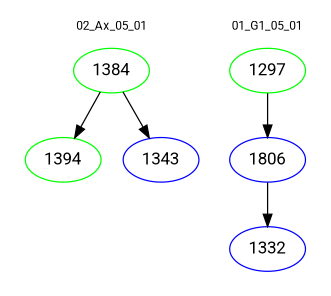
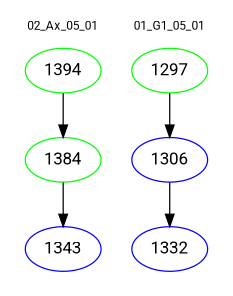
  digraph {
    fontname=Roboto
    node [color=green fontname=Roboto]
    edge [color=black fontname=Roboto]
    n1 [label=1394]
    n2 [label=1384]
    n3 [color=blue label=1343]
    n4 [label=1297]
-   n5 [color=blue label=1806]
+   n5 [color=blue label=1306]
    n6 [color=blue label=1332]
    subgraph cluster_1 {
      color=white
      fontsize=10
      label="02_Ax_05_01"
      n1
      n2
      n3
    }
    subgraph cluster_2 {
      color=white
      fontsize=10
      label="01_G1_05_01"
      n4
      n5
      n6
    }
-   n2 -> n1
+   n1 -> n2
    n2 -> n3
    n4 -> n5
    n5 -> n6
  }
